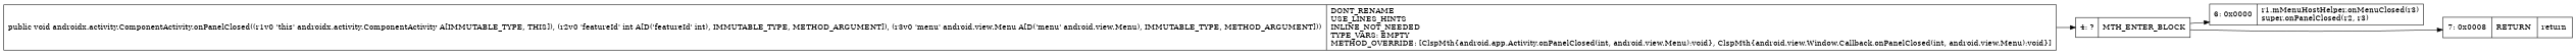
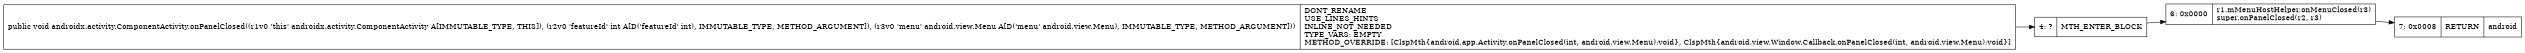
  digraph {
    rankdir=LR
    node [shape=record]
    n1 [label="{4\:\ ?|MTH_ENTER_BLOCK\l}"]
    n2 [label="{6\:\ 0x0000|r1.mMenuHostHelper.onMenuClosed(r3)\lsuper.onPanelClosed(r2, r3)\l}"]
-   n3 [label="{7\:\ 0x0008|RETURN\l|return\l}"]
+   n3 [label="{7\:\ 0x0008|RETURN\l|android\l}"]
    n4 [label="{public void androidx.activity.ComponentActivity.onPanelClosed((r1v0 'this' androidx.activity.ComponentActivity A[IMMUTABLE_TYPE, THIS]), (r2v0 'featureId' int A[D('featureId' int), IMMUTABLE_TYPE, METHOD_ARGUMENT]), (r3v0 'menu' android.view.Menu A[D('menu' android.view.Menu), IMMUTABLE_TYPE, METHOD_ARGUMENT]))  | DONT_RENAME\lUSE_LINES_HINTS\lINLINE_NOT_NEEDED\lTYPE_VARS: EMPTY\lMETHOD_OVERRIDE: [ClspMth\{android.app.Activity.onPanelClosed(int, android.view.Menu):void\}, ClspMth\{android.view.Window.Callback.onPanelClosed(int, android.view.Menu):void\}]\l}"]
    n1 -> n2
-   n1 -> n3
+   n2 -> n3
    n4 -> n1
  }
